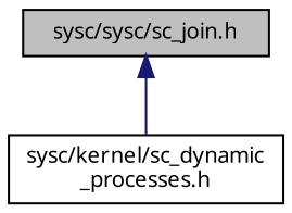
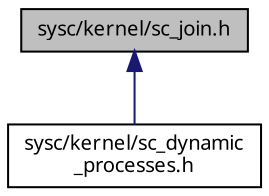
  digraph {
    fontname="Noto Sans"
    node [color=black fontname="Noto Sans" fontsize=10 shape=record style=filled]
-   n1 [fillcolor=grey75 fontcolor=black height=0.2 label="sysc/sysc/sc_join.h" width=0.4]
+   n1 [fillcolor=grey75 fontcolor=black height=0.2 label="sysc/kernel/sc_join.h" width=0.4]
    n2 [fillcolor=white height=0.2 label="sysc/kernel/sc_dynamic\l_processes.h" width=0.4]
    n1 -> n2 [color=midnightblue dir=back fontname="Noto Sans" fontsize=10 labelfontname=FreeSans labelfontsize=10 style=solid]
  }
